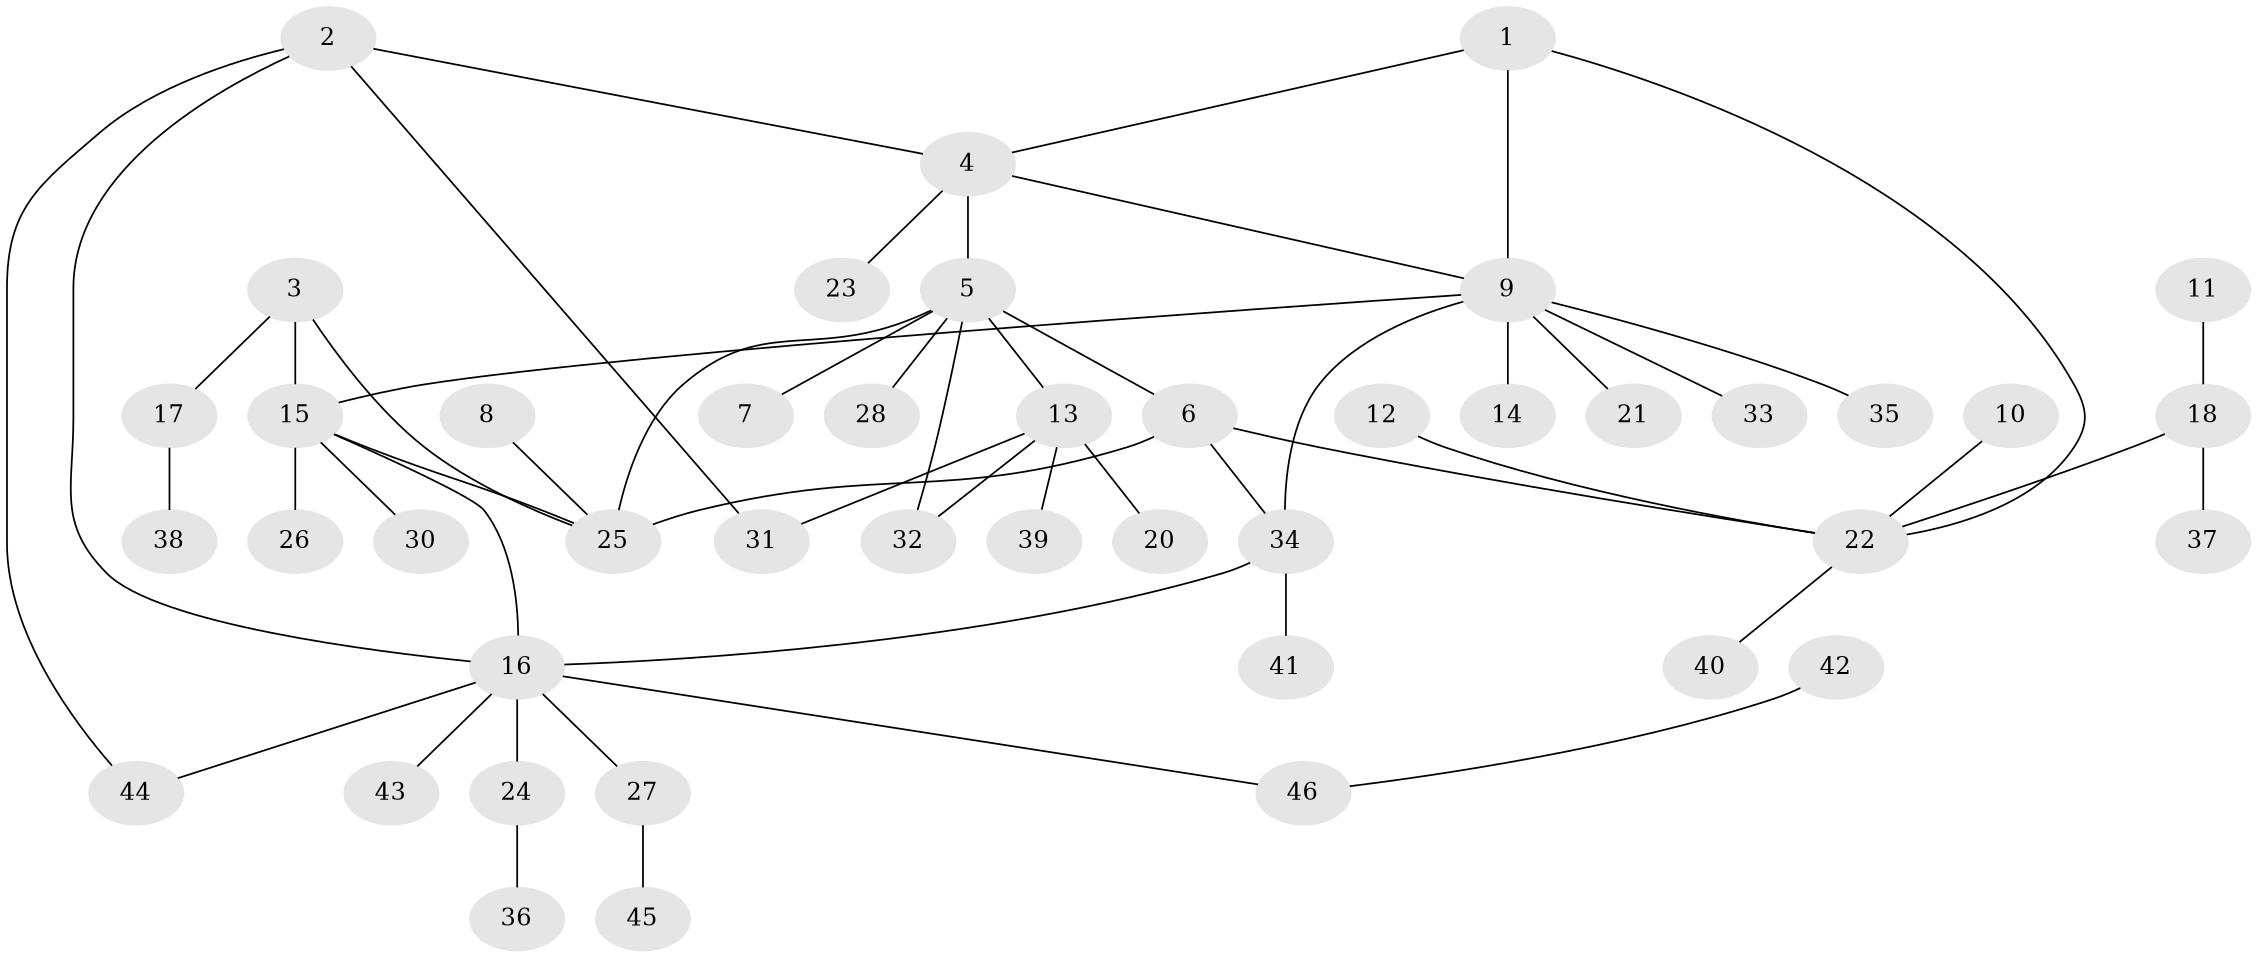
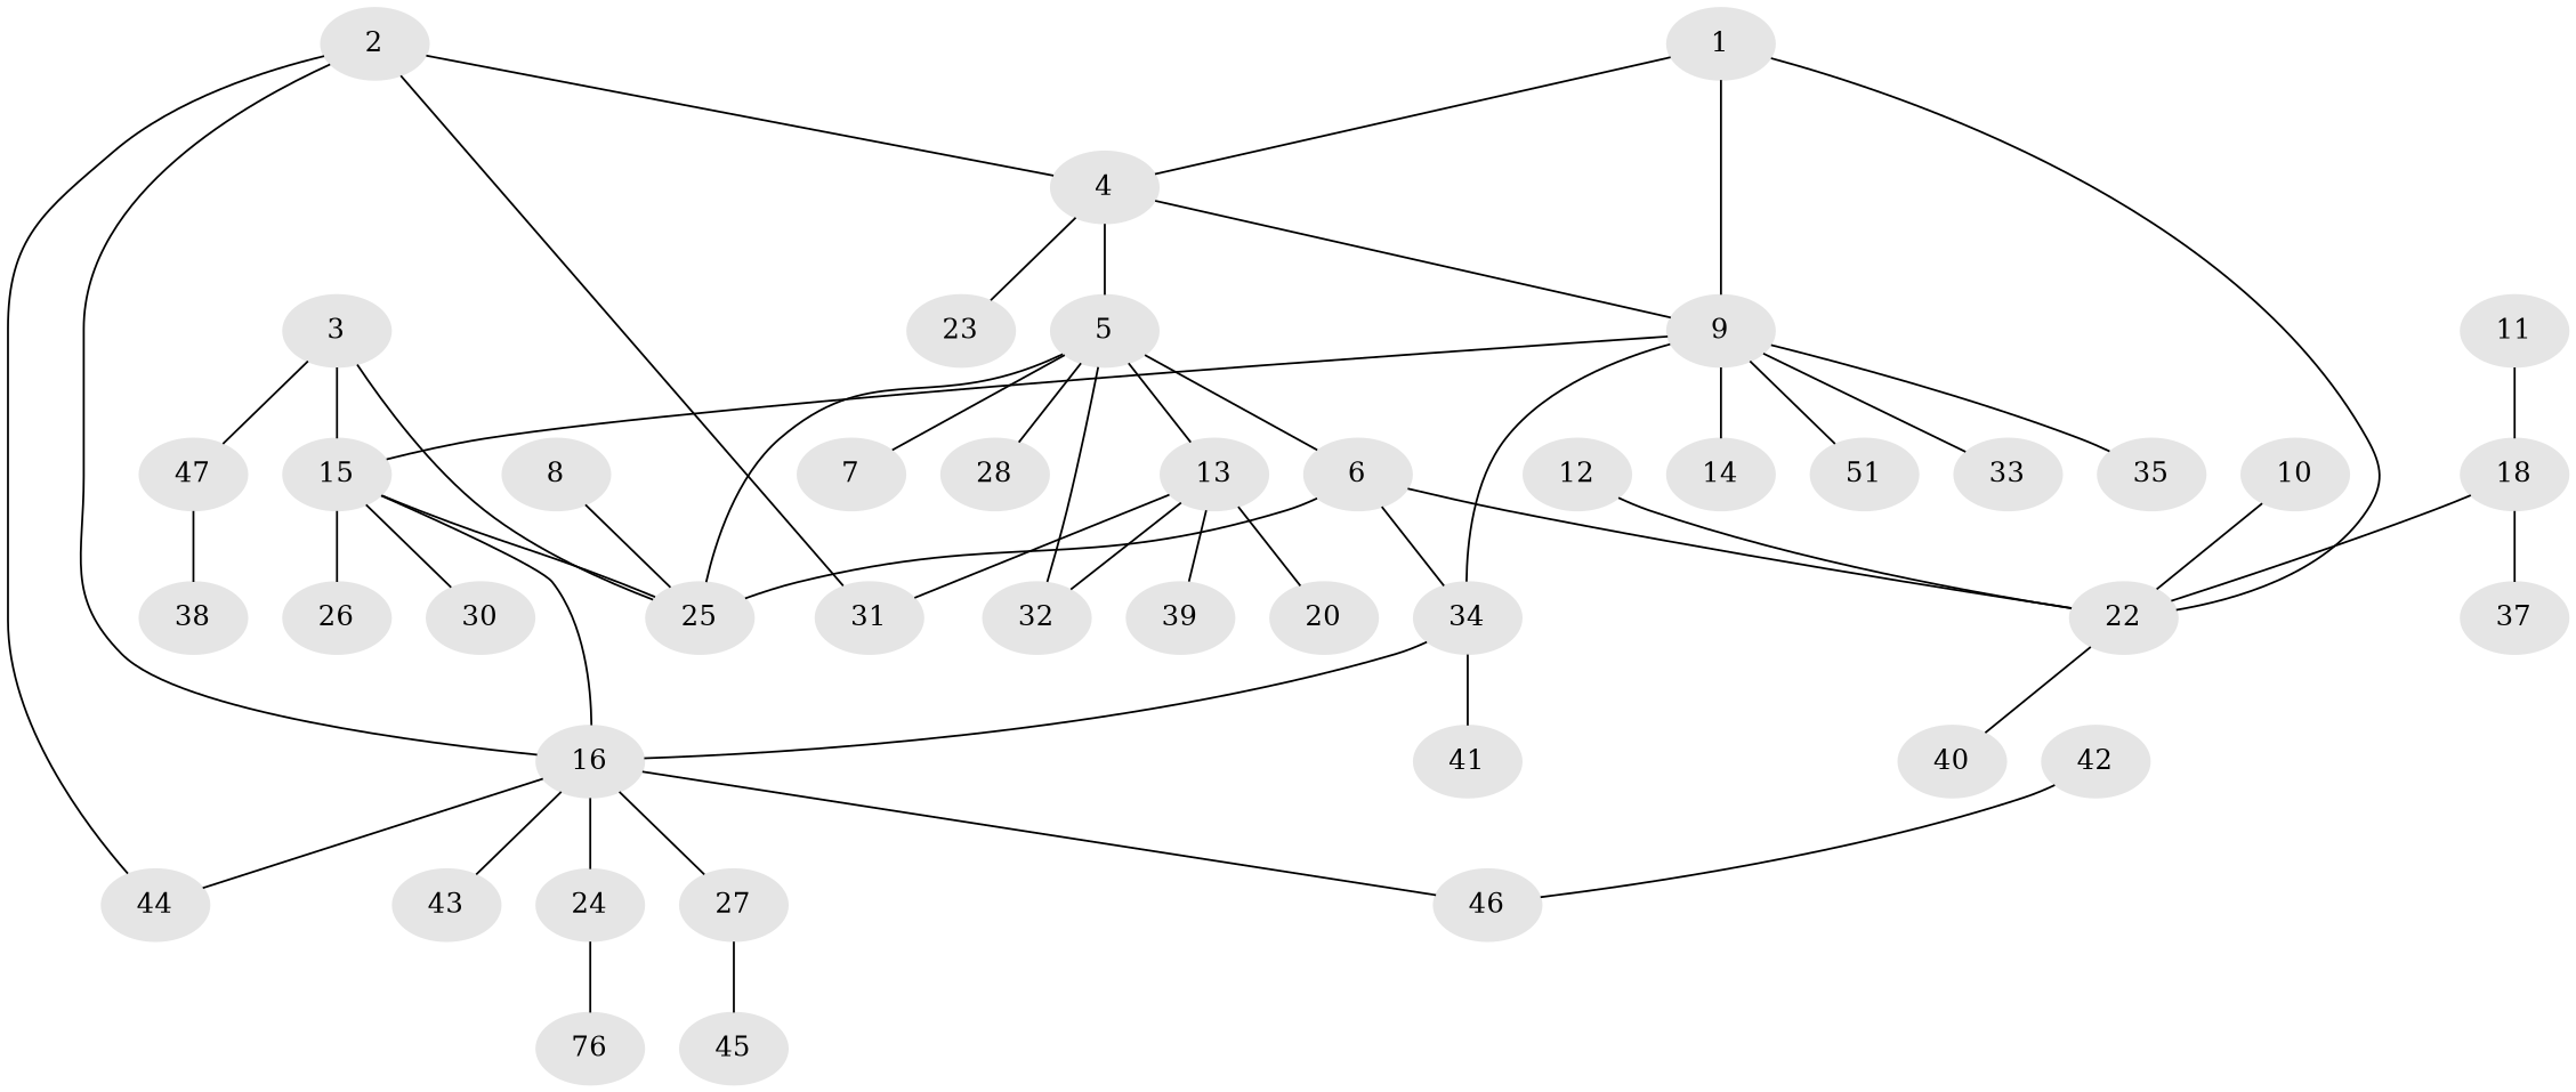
  graph {
    node [color=gray90 style=filled]
    edge [weight=1.0]
    1
    4
    9
    22
    5
    23
    15
    34
    14
-   21
+   21 [label=51]
    33
    35
    40
    2
    16
    44
    31
    24
    27
    43
    46
    3
-   17
+   17 [label=47]
    25
    26
    30
    38
    32
    6
    7
    13
    28
    20
    39
    18
    37
    41
    8
    42
    10
    11
    12
-   36
+   36 [label=76]
    45
    1 -- 4
    1 -- 9
    1 -- 22
    4 -- 9
    4 -- 5
    4 -- 23
    9 -- 15
    9 -- 34
    9 -- 14
    9 -- 21
    9 -- 33
    9 -- 35
    22 -- 40
    5 -- 25
    5 -- 32
    5 -- 6
    5 -- 7
    5 -- 13
    5 -- 28
    15 -- 16
    15 -- 25
    15 -- 26
    15 -- 30
    34 -- 16
    34 -- 41
    2 -- 4
    2 -- 16
    2 -- 44
    2 -- 31
    16 -- 44
    16 -- 24
    16 -- 27
    16 -- 43
    16 -- 46
    24 -- 36
    27 -- 45
    3 -- 15
    3 -- 17
    3 -- 25
    17 -- 38
    6 -- 22
    6 -- 34
    6 -- 25
    13 -- 31
    13 -- 32
    13 -- 20
    13 -- 39
    18 -- 22
    18 -- 37
    8 -- 25
    42 -- 46
    10 -- 22
    11 -- 18
    12 -- 22
  }
